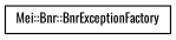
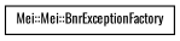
  digraph {
    rankdir=LR
    fontname=Oswald
-   n1 [color=black fillcolor=white fontname=Oswald fontsize=10 height=0.2 label="Mei::Bnr::BnrExceptionFactory" shape=record style=filled width=0.4]
+   n1 [color=black fillcolor=white fontname=Oswald fontsize=10 height=0.2 label="Mei::Mei::BnrExceptionFactory" shape=record style=filled width=0.4]
  }
